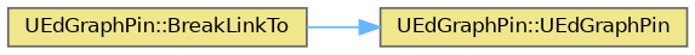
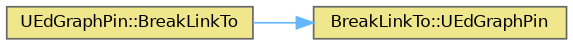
  digraph {
    rankdir=LR
    node [fillcolor=khaki fontname=Helvetica fontsize=10 shape=box style=filled]
    n1 [color=gray40 fontcolor=black height=0.2 label="UEdGraphPin::BreakLinkTo" width=0.4]
-   n2 [color=grey40 height=0.2 label="UEdGraphPin::UEdGraphPin" width=0.4]
+   n2 [color=grey40 height=0.2 label="BreakLinkTo::UEdGraphPin" width=0.4]
    n1 -> n2 [color=steelblue1 fontname=Helvetica fontsize=10 labelfontname=Helvetica labelfontsize=10 style=solid]
  }
